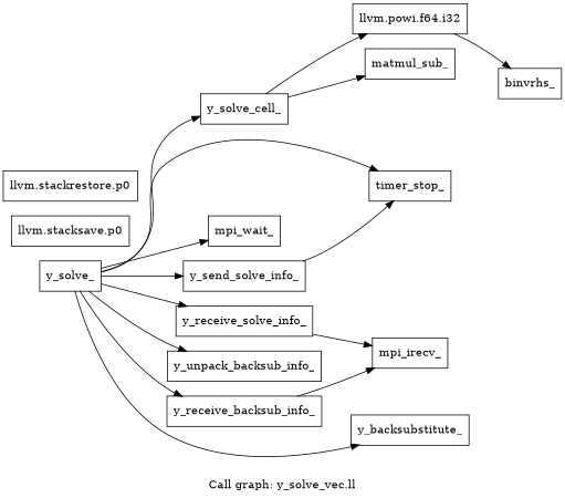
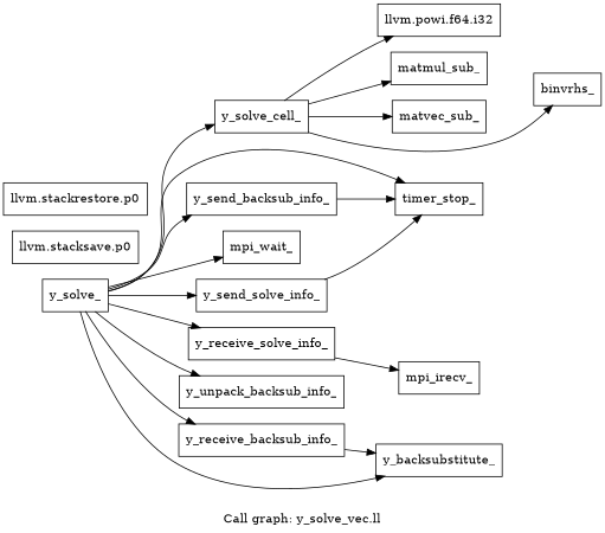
  digraph {
    label="Call graph: y_solve_vec.ll"
    rankdir=LR
    node [shape=record]
    n1 [label="{y_solve_}"]
    n2 [label="{y_solve_cell_}"]
    n3 [label="{timer_stop_}"]
    n4 [label="{y_receive_solve_info_}"]
    n5 [label="{mpi_wait_}"]
+   n6 [label="{y_send_backsub_info_}"]
    n7 [label="{y_backsubstitute_}"]
    n8 [label="{y_unpack_backsub_info_}"]
    n9 [label="{y_send_solve_info_}"]
    n10 [label="{y_receive_backsub_info_}"]
    n11 [label="{llvm.powi.f64.i32}"]
    n12 [label="{binvrhs_}"]
    n13 [label="{matmul_sub_}"]
+   n14 [label="{matvec_sub_}"]
    n15 [label="{mpi_irecv_}"]
    n16 [label="{llvm.stacksave.p0}"]
    n17 [label="{llvm.stackrestore.p0}"]
    n1 -> n2
    n1 -> n3
    n1 -> n4
    n1 -> n5
+   n1 -> n6
    n1 -> n7
    n1 -> n8
    n1 -> n9
    n1 -> n10
    n2 -> n11
-   n11 -> n12
+   n2 -> n12
    n2 -> n13
+   n2 -> n14
    n4 -> n15
+   n6 -> n3
    n9 -> n3
-   n10 -> n15
+   n10 -> n7
  }
